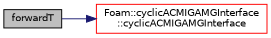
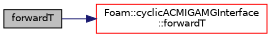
  digraph {
    rankdir=LR
    node [fontname=Helvetica fontsize=10 shape=record]
    n1 [color=black fillcolor=grey75 fontcolor=black height=0.2 label=forwardT style=filled width=0.4]
-   n2 [color=red height=0.2 label="Foam::cyclicACMIGAMGInterface\l::cyclicACMIGAMGInterface" width=0.4]
+   n2 [color=red height=0.2 label="Foam::cyclicACMIGAMGInterface\l::forwardT" width=0.4]
    n1 -> n2 [color=midnightblue fontname=Helvetica fontsize=10 labelfontname=Helvetica labelfontsize=10 style=solid]
  }
